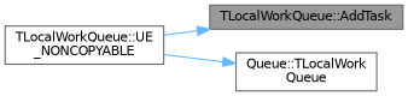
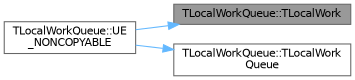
  digraph {
    rankdir=RL
    node [color=grey40 fillcolor=white fontname=Helvetica fontsize=10 shape=box style=filled]
    edge [color=steelblue1 dir=back fontname=Helvetica fontsize=10 labelfontname=Helvetica labelfontsize=10 style=solid]
-   n1 [color=gray40 fillcolor=grey60 fontcolor=black height=0.2 label="TLocalWorkQueue::AddTask" width=0.4]
+   n1 [color=gray40 fillcolor=grey60 fontcolor=black height=0.2 label="TLocalWorkQueue::TLocalWork" width=0.4]
    n2 [height=0.2 label="TLocalWorkQueue::UE\l_NONCOPYABLE" width=0.4]
-   n3 [height=0.2 label="Queue::TLocalWork\lQueue" width=0.4]
+   n3 [height=0.2 label="TLocalWorkQueue::TLocalWork\lQueue" width=0.4]
    n1 -> n2
    n3 -> n2
  }
